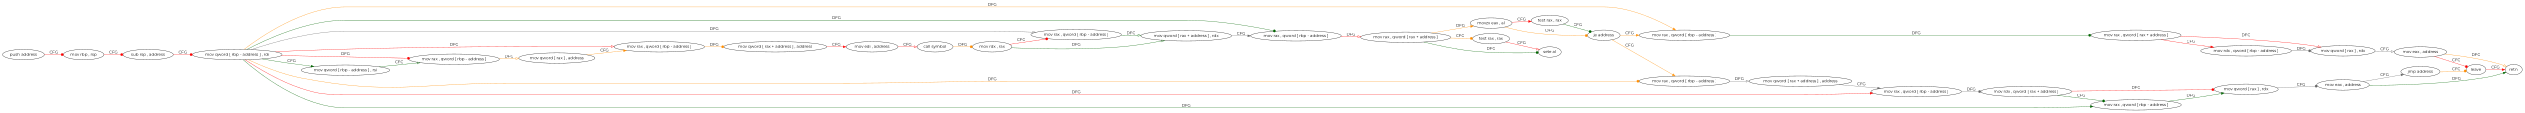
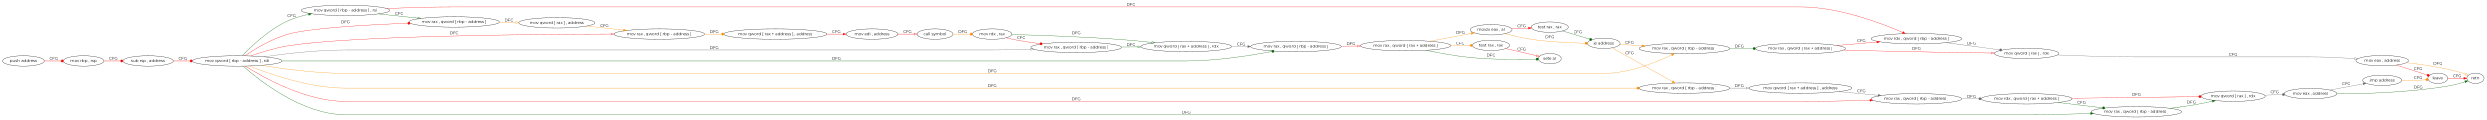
  digraph {
    fontname=Montserrat
    rankdir=LR
    node [fontname=Montserrat]
    edge [arrowhead=dot color=red fontname=Montserrat]
    n1 [label="push address"]
    n2 [label="mov rbp , rsp"]
    n3 [label="sub rsp , address"]
    n4 [label="mov qword [ rbp - address ] , rdi"]
    n5 [label="mov qword [ rbp - address ] , rsi"]
    n6 [label="mov rax , qword [ rbp - address ]"]
    n7 [label="mov rax , qword [ rbp - address ]"]
    n8 [label="mov rax , qword [ rbp - address ]"]
    n9 [label="mov rax , qword [ rbp - address ]"]
    n10 [label="mov rax , qword [ rbp - address ]"]
    n11 [label="mov rax , qword [ rbp - address ]"]
    n12 [label="mov rax , qword [ rbp - address ]"]
    n13 [label="mov rax , qword [ rbp - address ]"]
    n14 [label="mov rdx , qword [ rbp - address ]"]
    n15 [label="mov qword [ rax ] , address"]
    n16 [label="mov qword [ rax + address ] , address"]
    n17 [label="mov qword [ rax + address ] , rdx"]
    n18 [label="mov rax , qword [ rax + address ]"]
    n19 [label="mov rax , qword [ rax + address ]"]
    n20 [label="mov qword [ rax + address ] , address"]
    n21 [label="mov rdx , qword [ rax + address ]"]
    n22 [label="mov qword [ rax ] , rdx"]
    n23 [label="mov qword [ rax ] , rdx"]
    n24 [label="mov edi , address"]
    n25 [label="call symbol"]
    n26 [label="mov rdx , rax"]
    n27 [label="test rax , rax"]
    n28 [label="sete al"]
    n29 [label="movzx eax , al"]
    n30 [label="test rax , rax"]
    n31 [label="je address"]
    n32 [label="mov eax , address"]
    n33 [label=leave]
    n34 [label=retn]
    n35 [label="mov eax , address"]
    n36 [label="jmp address"]
    n1 -> n2 [label=CFG]
    n2 -> n3 [label=CFG]
    n3 -> n4 [label=CFG]
    n4 -> n5 [arrowhead=normal color=darkgreen label=CFG]
    n4 -> n6 [label=DFG]
    n4 -> n7 [arrowhead=onormal label=DFG]
    n4 -> n8 [arrowhead=onormal color=gray40 label=DFG]
    n4 -> n9 [color=darkgreen label=DFG]
    n4 -> n10 [arrowhead=normal color=darkorange label=DFG]
    n4 -> n11 [color=darkorange label=DFG]
    n4 -> n12 [arrowhead=normal label=DFG]
    n4 -> n13 [arrowhead=normal color=darkgreen label=DFG]
    n5 -> n6 [arrowhead=onormal color=darkgreen label=CFG]
+   n5 -> n14 [arrowhead=normal label=DFG]
    n6 -> n15 [arrowhead=onormal color=darkorange label=DFG]
    n7 -> n16 [color=darkorange label=DFG]
    n8 -> n17 [arrowhead=onormal color=darkgreen label=DFG]
    n9 -> n18 [arrowhead=onormal label=DFG]
    n10 -> n19 [color=darkgreen label=DFG]
    n11 -> n20 [arrowhead=onormal color=gray40 label=DFG]
    n12 -> n21 [color=gray40 label=DFG]
    n13 -> n22 [arrowhead=normal color=darkgreen label=DFG]
    n14 -> n23 [color=gray40 label=DFG]
    n15 -> n7 [arrowhead=normal color=darkorange label=CFG]
    n16 -> n24 [arrowhead=normal label=CFG]
    n17 -> n9 [arrowhead=normal color=gray40 label=CFG]
    n18 -> n27 [color=darkorange label=CFG]
    n18 -> n28 [color=darkgreen label=DFG]
    n18 -> n29 [arrowhead=normal color=darkorange label=DFG]
    n19 -> n14 [arrowhead=normal label=CFG]
    n19 -> n23 [arrowhead=onormal label=DFG]
    n20 -> n12 [arrowhead=normal color=gray40 label=CFG]
    n21 -> n13 [color=darkgreen label=CFG]
    n21 -> n22 [label=DFG]
    n22 -> n35 [color=gray40 label=CFG]
    n23 -> n32 [arrowhead=onormal color=gray40 label=CFG]
    n24 -> n25 [arrowhead=onormal label=CFG]
    n25 -> n26 [color=darkorange label=DFG]
    n26 -> n8 [label=CFG]
    n26 -> n17 [arrowhead=onormal color=darkgreen label=DFG]
    n27 -> n28 [arrowhead=onormal label=CFG]
    n29 -> n30 [arrowhead=normal label=CFG]
    n29 -> n31 [color=darkorange label=DFG]
    n30 -> n31 [color=darkgreen label=CFG]
    n31 -> n10 [arrowhead=normal color=darkorange label=CFG]
    n31 -> n11 [arrowhead=normal color=darkorange label=CFG]
    n32 -> n33 [label=CFG]
    n32 -> n34 [arrowhead=onormal color=darkorange label=DFG]
    n33 -> n34 [arrowhead=normal label=CFG]
    n35 -> n34 [arrowhead=normal color=darkgreen label=DFG]
    n35 -> n36 [arrowhead=normal color=gray40 label=CFG]
    n36 -> n33 [color=darkorange label=CFG]
  }
